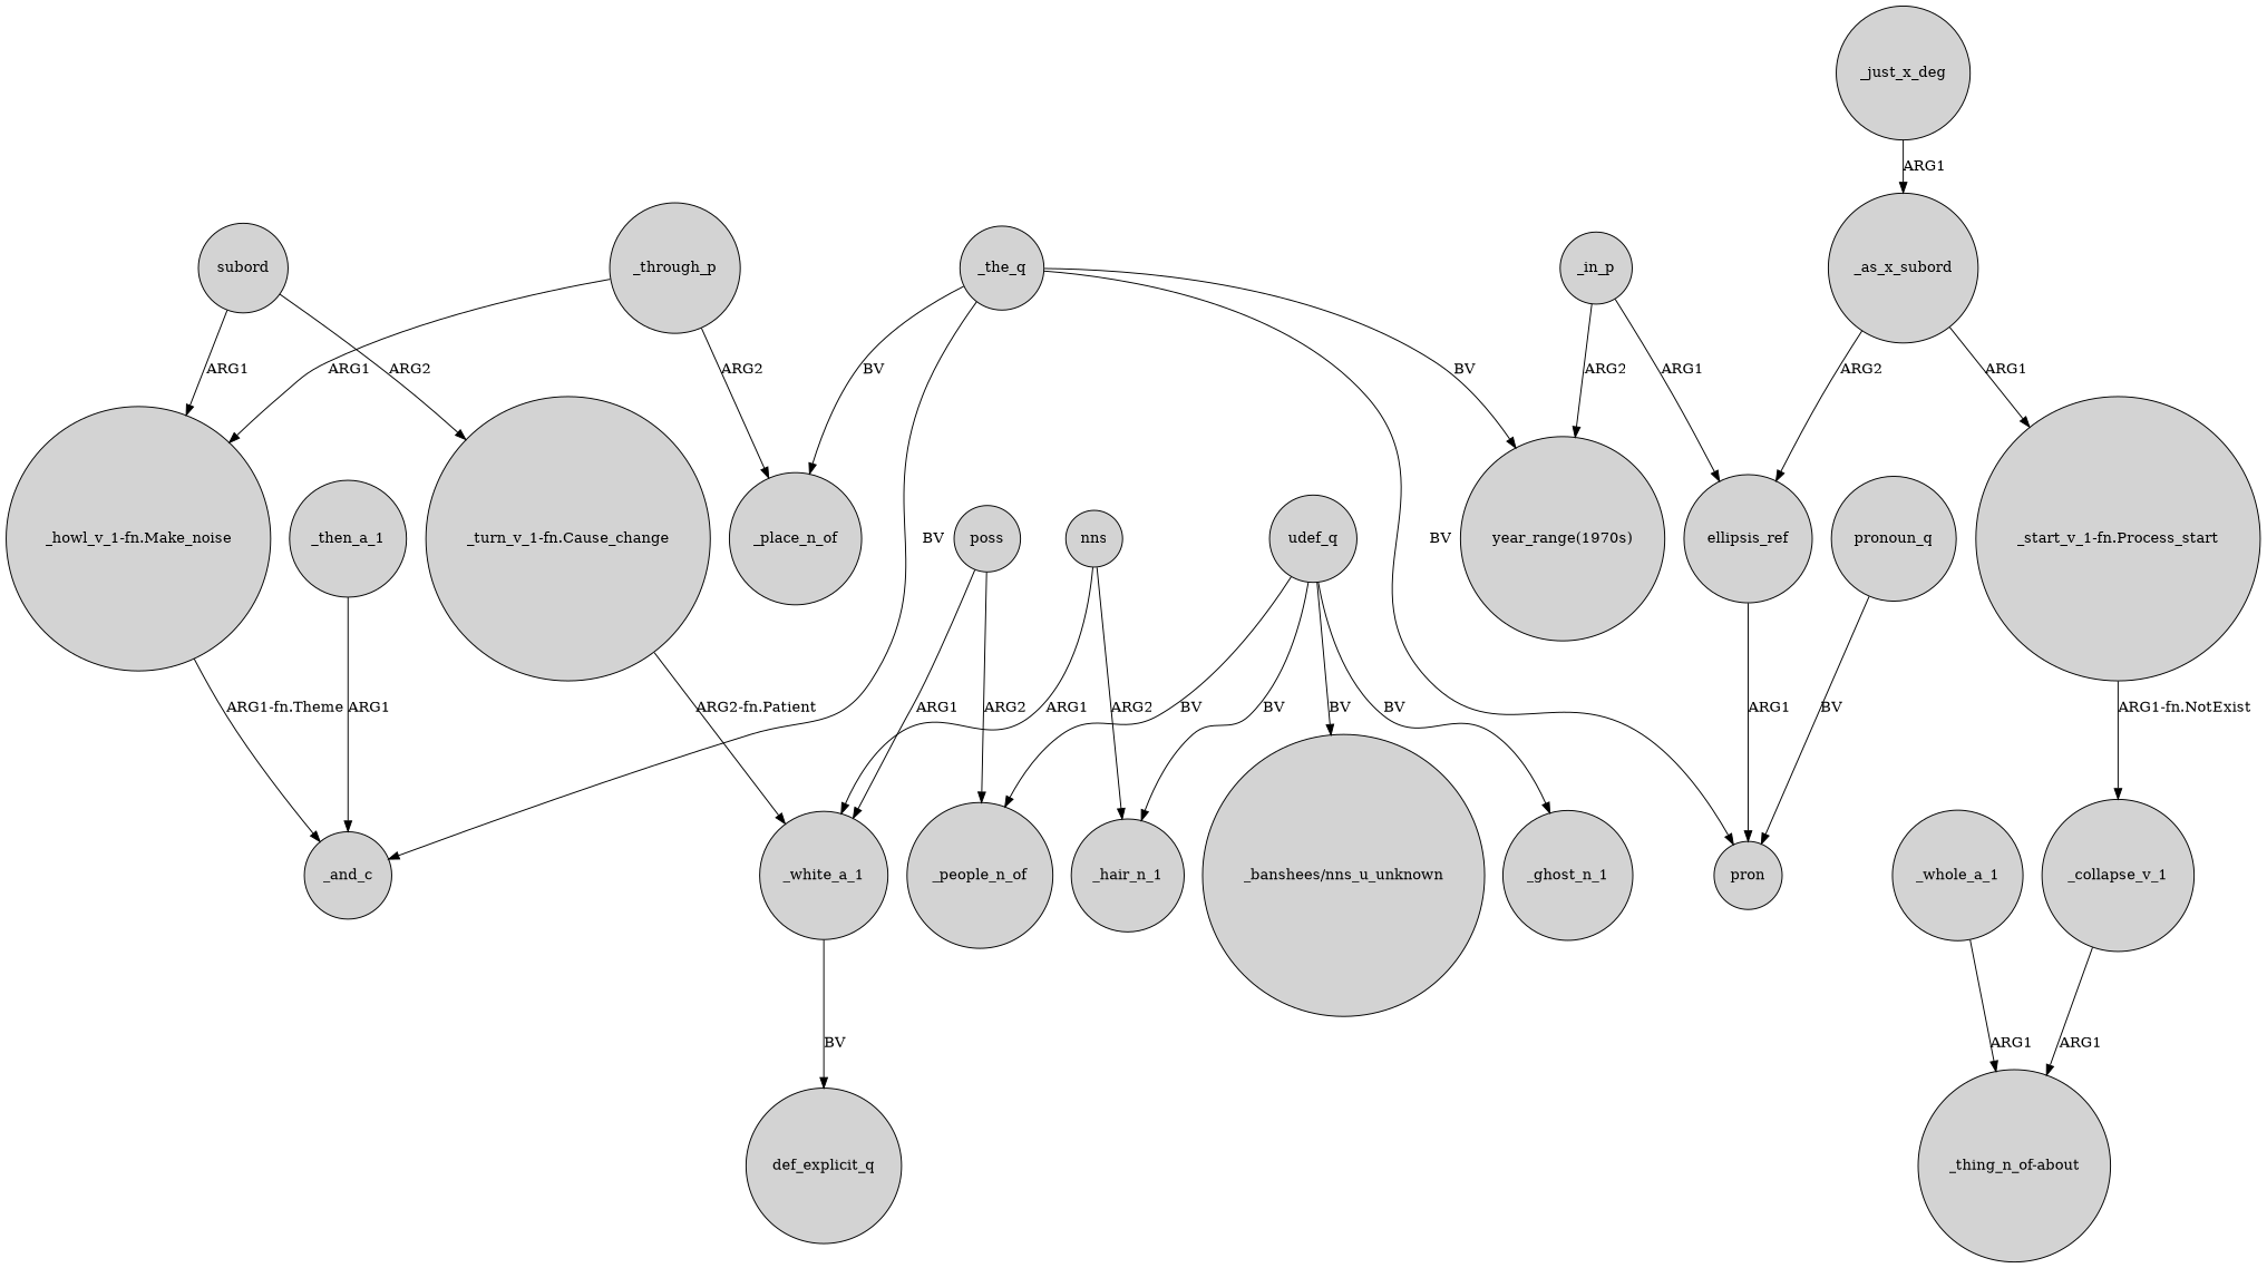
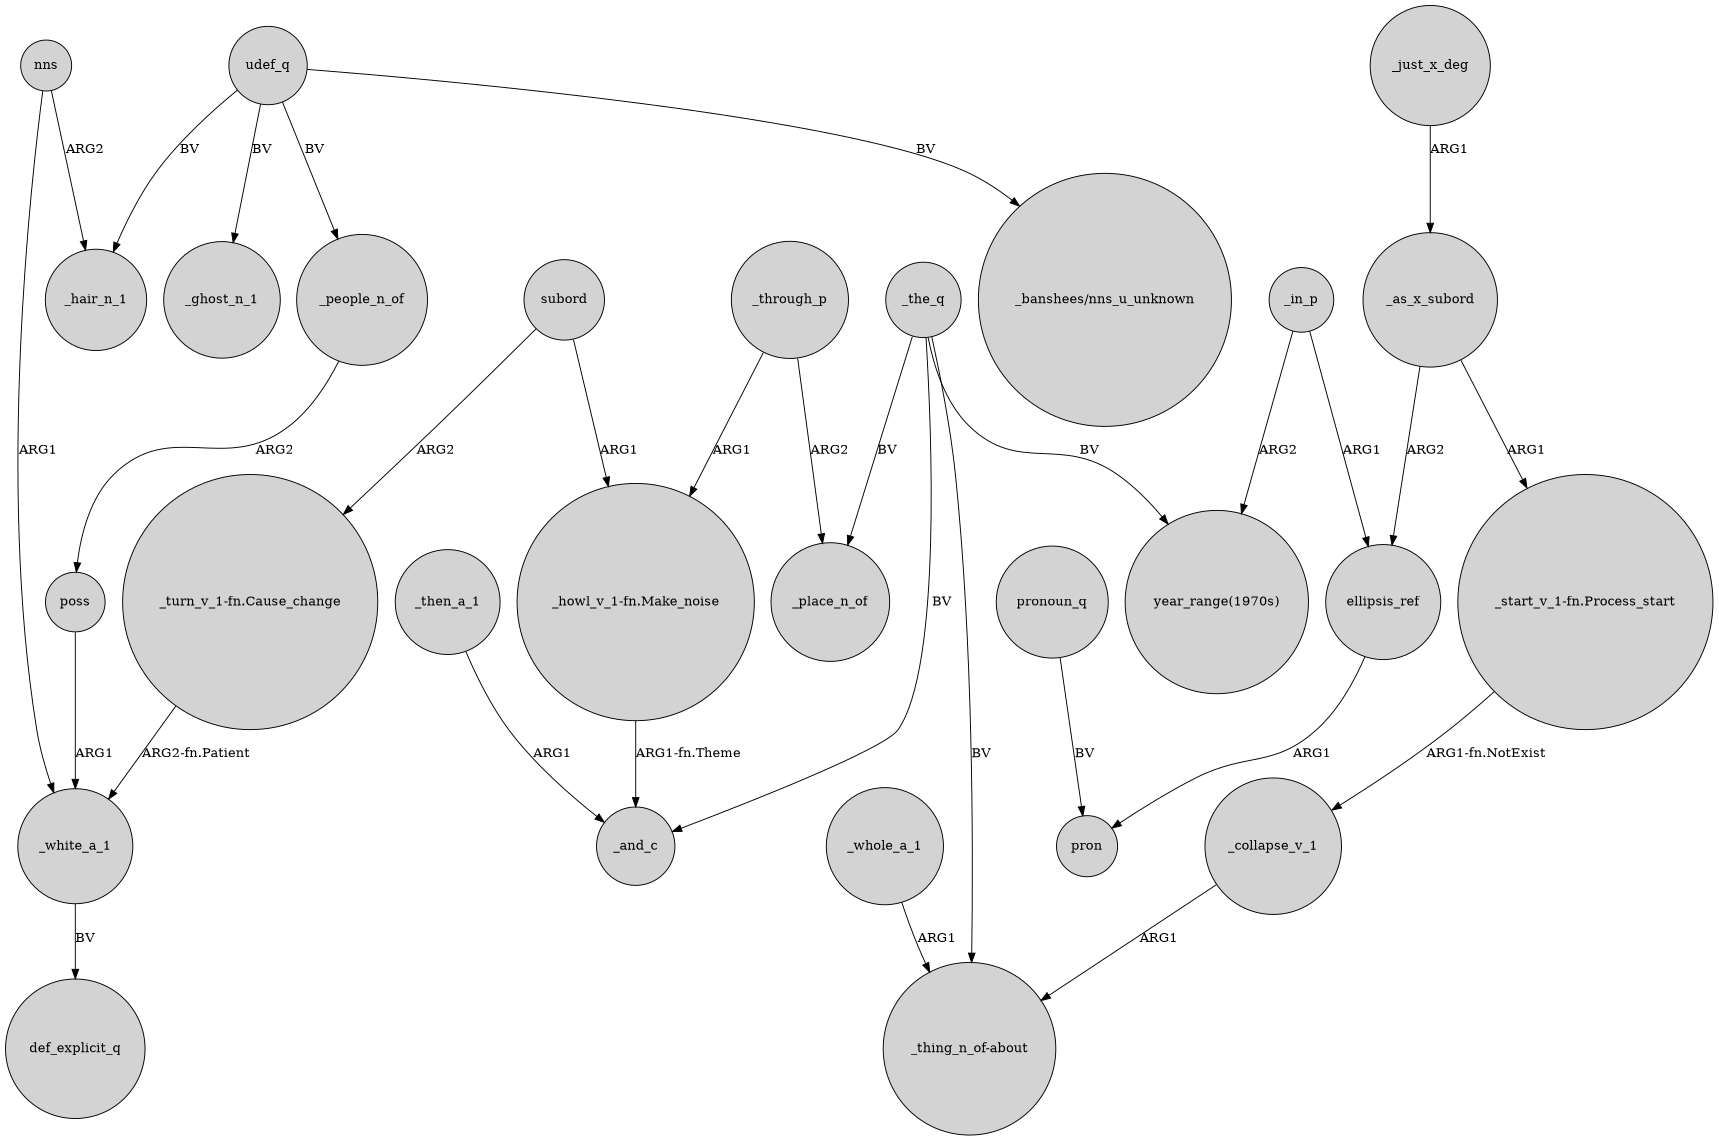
  digraph {
    node [shape=circle style=filled]
    _the_q
    _place_n_of
    _and_c
    "year_range(1970s)"
    "_thing_n_of-about"
    _just_x_deg
    _as_x_subord
    ellipsis_ref
    "_start_v_1-fn.Process_start"
    pron
    _collapse_v_1
    _white_a_1
    def_explicit_q
    poss
    _people_n_of
    n16 [label=nns]
    _hair_n_1
    udef_q
    _ghost_n_1
    "_banshees/nns_u_unknown"
    subord
    "_howl_v_1-fn.Make_noise"
    "_turn_v_1-fn.Cause_change"
    _through_p
    _in_p
    pronoun_q
    _whole_a_1
    _then_a_1
    _the_q -> _place_n_of [label=BV]
    _the_q -> _and_c [label=BV]
    _the_q -> "year_range(1970s)" [label=BV]
-   _the_q -> pron [label=BV]
+   _the_q -> "_thing_n_of-about" [label=BV]
    _just_x_deg -> _as_x_subord [label=ARG1]
    _as_x_subord -> ellipsis_ref [label=ARG2]
    _as_x_subord -> "_start_v_1-fn.Process_start" [label=ARG1]
    ellipsis_ref -> pron [label=ARG1]
    "_start_v_1-fn.Process_start" -> _collapse_v_1 [label="ARG1-fn.NotExist"]
    _collapse_v_1 -> "_thing_n_of-about" [label=ARG1]
    _white_a_1 -> def_explicit_q [label=BV]
    poss -> _white_a_1 [label=ARG1]
-   poss -> _people_n_of [label=ARG2]
+   _people_n_of -> poss [label=ARG2]
    n16 -> _white_a_1 [label=ARG1]
    n16 -> _hair_n_1 [label=ARG2]
    udef_q -> _people_n_of [label=BV]
    udef_q -> _hair_n_1 [label=BV]
    udef_q -> _ghost_n_1 [label=BV]
    udef_q -> "_banshees/nns_u_unknown" [label=BV]
    subord -> "_howl_v_1-fn.Make_noise" [label=ARG1]
    subord -> "_turn_v_1-fn.Cause_change" [label=ARG2]
    "_howl_v_1-fn.Make_noise" -> _and_c [label="ARG1-fn.Theme"]
    "_turn_v_1-fn.Cause_change" -> _white_a_1 [label="ARG2-fn.Patient"]
    _through_p -> _place_n_of [label=ARG2]
    _through_p -> "_howl_v_1-fn.Make_noise" [label=ARG1]
    _in_p -> "year_range(1970s)" [label=ARG2]
    _in_p -> ellipsis_ref [label=ARG1]
    pronoun_q -> pron [label=BV]
    _whole_a_1 -> "_thing_n_of-about" [label=ARG1]
    _then_a_1 -> _and_c [label=ARG1]
  }
